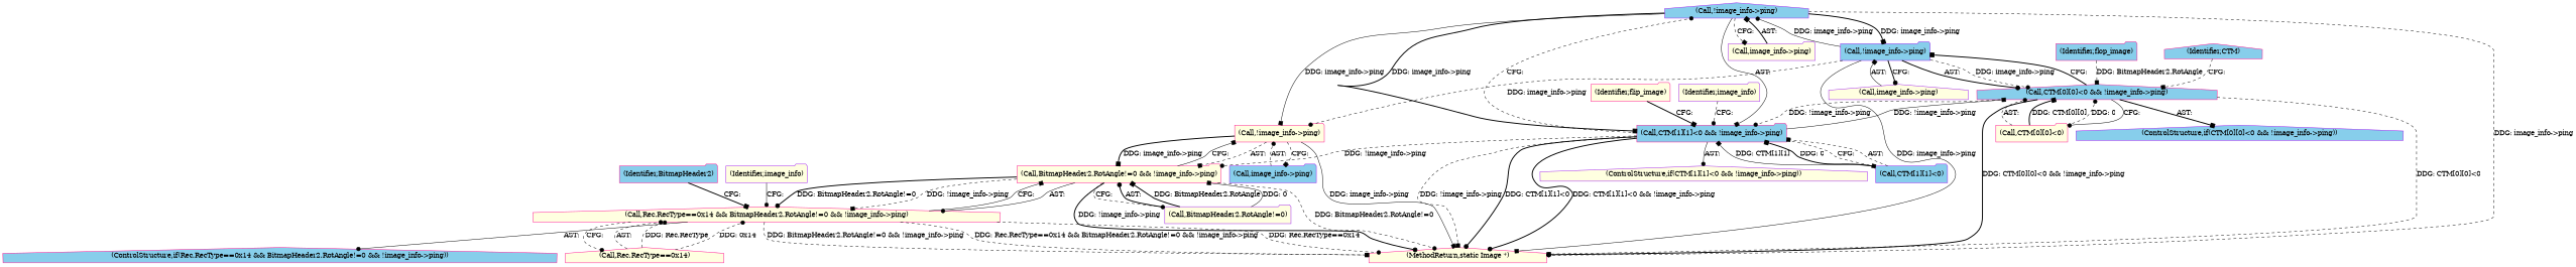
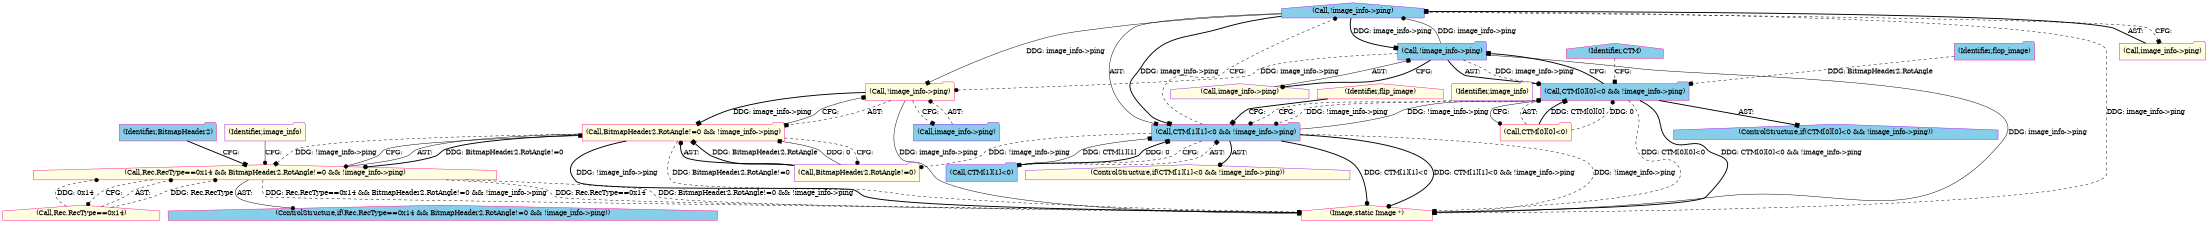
  digraph {
    node [color=deeppink fillcolor=lightyellow shape=folder style=filled]
    edge [arrowhead=box style=dashed]
    n1 [color=purple fillcolor=skyblue label="(Call,!image_info->ping)" shape=house]
    n2 [color=purple fillcolor=skyblue label="(Call,!image_info->ping)"]
    n3 [label="(Call,!image_info->ping)"]
    n4 [fillcolor=skyblue label="(Call,CTM[1][1]<0 && !image_info->ping)"]
    n5 [color=purple label="(Call,image_info->ping)"]
-   n6 [label="(MethodReturn,static Image *)" shape=house]
-   n7 [fillcolor=skyblue label="(Call,CTM[0][0]<0 && !image_info->ping)" shape=house]
+   n6 [label="(Image,static Image *)" shape=house]
+   n7 [fillcolor=skyblue label="(Call,CTM[0][0]<0 && !image_info->ping)"]
    n8 [color=purple label="(Call,image_info->ping)" shape=house]
    n9 [label="(Call,BitmapHeader2.RotAngle!=0 && !image_info->ping)"]
    n10 [color=purple fillcolor=skyblue label="(Call,image_info->ping)"]
    n11 [color=purple label="(ControlStructure,if(CTM[1][1]<0 && !image_info->ping))" shape=house]
    n12 [color=purple fillcolor=skyblue label="(Call,CTM[1][1]<0)"]
    n13 [label="(Call,CTM[0][0]<0)"]
    n14 [color=purple fillcolor=skyblue label="(ControlStructure,if(CTM[0][0]<0 && !image_info->ping))" shape=house]
    n15 [label="(Call,Rec.RecType==0x14 && BitmapHeader2.RotAngle!=0 && !image_info->ping)" shape=house]
    n16 [color=purple label="(Call,BitmapHeader2.RotAngle!=0)"]
    n17 [label="(Call,Rec.RecType==0x14)" shape=house]
    n18 [fillcolor=skyblue label="(ControlStructure,if(Rec.RecType==0x14 && BitmapHeader2.RotAngle!=0 && !image_info->ping))" shape=house]
    n19 [fillcolor=skyblue label="(Identifier,BitmapHeader2)"]
    n20 [fillcolor=skyblue label="(Identifier,CTM)" shape=house]
-   n21 [label="(Identifier,flip_image)"]
+   n21 [label="(Identifier,flip_image)" shape=house]
    n22 [color=purple label="(Identifier,image_info)"]
    n23 [color=purple label="(Identifier,image_info)"]
    n24 [fillcolor=skyblue label="(Identifier,flop_image)"]
    n1 -> n2 [label="DDG: image_info->ping" style=bold]
    n1 -> n3 [label="DDG: image_info->ping" style=solid]
    n1 -> n4 [label="AST: " style=solid]
    n1 -> n4 [label="DDG: image_info->ping" style=bold]
    n1 -> n5 [label="CFG: "]
    n1 -> n6 [arrowhead=dot label="DDG: image_info->ping"]
    n2 -> n1 [arrowhead=dot label="DDG: image_info->ping" style=solid]
    n2 -> n3 [arrowhead=dot label="DDG: image_info->ping"]
    n2 -> n6 [label="DDG: image_info->ping" style=solid]
    n2 -> n7 [arrowhead=dot label="AST: " style=bold]
    n2 -> n7 [arrowhead=dot label="DDG: image_info->ping"]
    n2 -> n8 [arrowhead=dot label="CFG: " style=bold]
    n3 -> n6 [label="DDG: image_info->ping" style=solid]
    n3 -> n9 [label="AST: "]
    n3 -> n9 [label="DDG: image_info->ping" style=bold]
    n3 -> n10 [label="CFG: "]
    n4 -> n1 [arrowhead=dot label="CFG: "]
    n4 -> n6 [label="DDG: !image_info->ping"]
    n4 -> n6 [arrowhead=dot label="DDG: CTM[1][1]<0" style=bold]
    n4 -> n6 [arrowhead=dot label="DDG: CTM[1][1]<0 && !image_info->ping" style=bold]
    n4 -> n7 [label="DDG: !image_info->ping" style=solid]
-   n4 -> n9 [arrowhead=dot label="DDG: !image_info->ping"]
-   n4 -> n11 [arrowhead=dot label="AST: " style=solid]
+   n4 -> n16 [arrowhead=dot label="DDG: !image_info->ping"]
+   n4 -> n11 [arrowhead=dot label="AST: " style=bold]
    n4 -> n12 [label="CFG: "]
    n5 -> n1 [label="AST: " style=bold]
    n7 -> n2 [label="CFG: " style=bold]
    n7 -> n4 [arrowhead=dot label="DDG: !image_info->ping"]
    n7 -> n6 [arrowhead=dot label="DDG: CTM[0][0]<0 && !image_info->ping" style=bold]
    n7 -> n6 [label="DDG: CTM[0][0]<0"]
    n7 -> n13 [arrowhead=dot label="CFG: " style=solid]
    n7 -> n14 [label="AST: " style=bold]
    n8 -> n2 [label="AST: " style=solid]
    n9 -> n3 [label="CFG: " style=solid]
    n9 -> n6 [arrowhead=dot label="DDG: !image_info->ping" style=bold]
    n9 -> n6 [arrowhead=dot label="DDG: BitmapHeader2.RotAngle!=0"]
    n9 -> n15 [arrowhead=dot label="AST: " style=solid]
    n9 -> n15 [arrowhead=dot label="DDG: BitmapHeader2.RotAngle!=0" style=bold]
    n9 -> n15 [label="DDG: !image_info->ping"]
    n9 -> n16 [arrowhead=dot label="CFG: "]
    n10 -> n3 [arrowhead=dot label="AST: "]
    n12 -> n4 [label="AST: "]
    n12 -> n4 [label="DDG: CTM[1][1]" style=solid]
    n12 -> n4 [label="DDG: 0" style=bold]
    n13 -> n7 [arrowhead=dot label="AST: "]
    n13 -> n7 [label="DDG: CTM[0][0]" style=bold]
    n13 -> n7 [arrowhead=dot label="DDG: 0"]
    n15 -> n6 [label="DDG: BitmapHeader2.RotAngle!=0 && !image_info->ping"]
    n15 -> n6 [label="DDG: Rec.RecType==0x14 && BitmapHeader2.RotAngle!=0 && !image_info->ping"]
    n15 -> n6 [arrowhead=dot label="DDG: Rec.RecType==0x14"]
    n15 -> n9 [label="CFG: " style=solid]
    n15 -> n17 [arrowhead=dot label="CFG: "]
    n15 -> n18 [arrowhead=dot label="AST: " style=solid]
    n16 -> n9 [arrowhead=dot label="AST: " style=bold]
    n16 -> n9 [label="DDG: BitmapHeader2.RotAngle" style=bold]
    n16 -> n9 [label="DDG: 0" style=solid]
    n17 -> n15 [arrowhead=dot label="AST: "]
    n17 -> n15 [arrowhead=dot label="DDG: Rec.RecType"]
    n17 -> n15 [arrowhead=dot label="DDG: 0x14"]
    n19 -> n15 [label="CFG: " style=bold]
    n20 -> n7 [label="CFG: "]
    n21 -> n4 [label="CFG: " style=bold]
    n22 -> n15 [arrowhead=dot label="CFG: " style=solid]
    n23 -> n4 [arrowhead=dot label="CFG: "]
    n24 -> n7 [label="DDG: BitmapHeader2.RotAngle"]
  }
